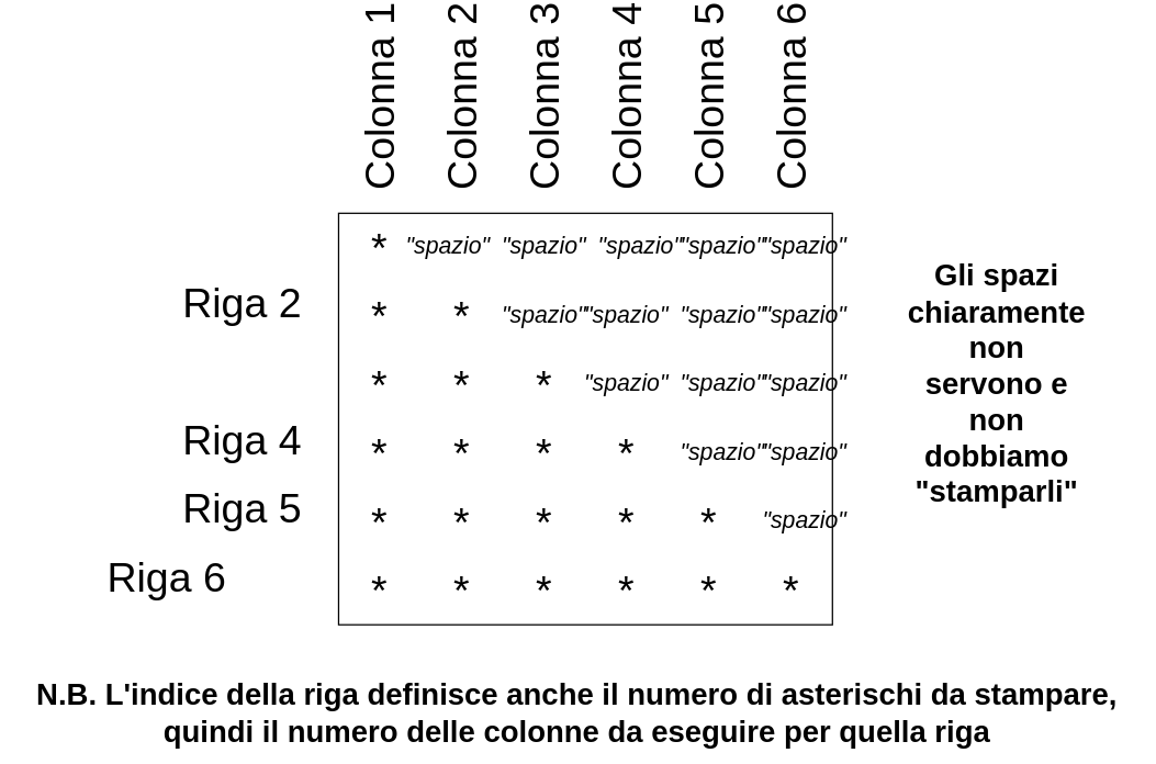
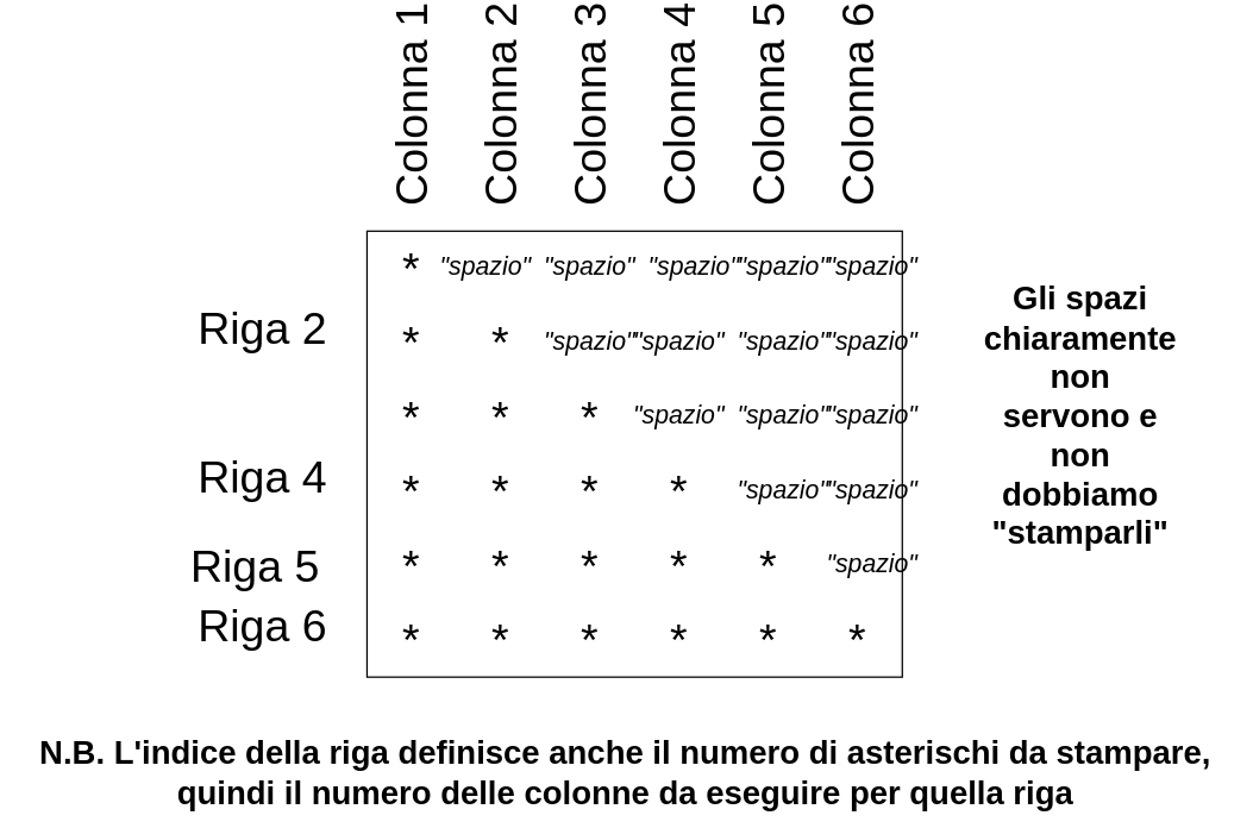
  <mxCell id="0" />
  <mxCell id="1" parent="0" />
  <mxCell id="2" value="" style="rounded=0;whiteSpace=wrap;html=1;" vertex="1" parent="1"><mxGeometry x="246" y="120" width="360" height="300" as="geometry" /></mxCell>
  <mxCell id="3" value="*" style="text;html=1;strokeColor=none;fillColor=none;align=center;verticalAlign=middle;whiteSpace=wrap;rounded=0;fontSize=30;" vertex="1" parent="1"><mxGeometry x="246" y="120" width="60" height="50" as="geometry" /></mxCell>
  <mxCell id="4" value="*" style="text;html=1;strokeColor=none;fillColor=none;align=center;verticalAlign=middle;whiteSpace=wrap;rounded=0;fontSize=30;" vertex="1" parent="1"><mxGeometry x="246" y="170" width="60" height="50" as="geometry" /></mxCell>
  <mxCell id="5" value="*" style="text;html=1;strokeColor=none;fillColor=none;align=center;verticalAlign=middle;whiteSpace=wrap;rounded=0;fontSize=30;" vertex="1" parent="1"><mxGeometry x="306" y="170" width="60" height="50" as="geometry" /></mxCell>
  <mxCell id="6" value="*" style="text;html=1;strokeColor=none;fillColor=none;align=center;verticalAlign=middle;whiteSpace=wrap;rounded=0;fontSize=30;" vertex="1" parent="1"><mxGeometry x="246" y="220" width="60" height="50" as="geometry" /></mxCell>
  <mxCell id="7" value="*" style="text;html=1;strokeColor=none;fillColor=none;align=center;verticalAlign=middle;whiteSpace=wrap;rounded=0;fontSize=30;" vertex="1" parent="1"><mxGeometry x="306" y="220" width="60" height="50" as="geometry" /></mxCell>
  <mxCell id="8" value="*" style="text;html=1;strokeColor=none;fillColor=none;align=center;verticalAlign=middle;whiteSpace=wrap;rounded=0;fontSize=30;" vertex="1" parent="1"><mxGeometry x="366" y="220" width="60" height="50" as="geometry" /></mxCell>
  <mxCell id="9" value="*" style="text;html=1;strokeColor=none;fillColor=none;align=center;verticalAlign=middle;whiteSpace=wrap;rounded=0;fontSize=30;" vertex="1" parent="1"><mxGeometry x="246" y="270" width="60" height="50" as="geometry" /></mxCell>
  <mxCell id="10" value="*" style="text;html=1;strokeColor=none;fillColor=none;align=center;verticalAlign=middle;whiteSpace=wrap;rounded=0;fontSize=30;" vertex="1" parent="1"><mxGeometry x="306" y="270" width="60" height="50" as="geometry" /></mxCell>
  <mxCell id="11" value="*" style="text;html=1;strokeColor=none;fillColor=none;align=center;verticalAlign=middle;whiteSpace=wrap;rounded=0;fontSize=30;" vertex="1" parent="1"><mxGeometry x="366" y="270" width="60" height="50" as="geometry" /></mxCell>
  <mxCell id="12" value="*" style="text;html=1;strokeColor=none;fillColor=none;align=center;verticalAlign=middle;whiteSpace=wrap;rounded=0;fontSize=30;" vertex="1" parent="1"><mxGeometry x="426" y="270" width="60" height="50" as="geometry" /></mxCell>
  <mxCell id="13" value="*" style="text;html=1;strokeColor=none;fillColor=none;align=center;verticalAlign=middle;whiteSpace=wrap;rounded=0;fontSize=30;" vertex="1" parent="1"><mxGeometry x="486" y="320" width="60" height="50" as="geometry" /></mxCell>
  <mxCell id="14" value="*" style="text;html=1;strokeColor=none;fillColor=none;align=center;verticalAlign=middle;whiteSpace=wrap;rounded=0;fontSize=30;" vertex="1" parent="1"><mxGeometry x="246" y="320" width="60" height="50" as="geometry" /></mxCell>
  <mxCell id="15" value="*" style="text;html=1;strokeColor=none;fillColor=none;align=center;verticalAlign=middle;whiteSpace=wrap;rounded=0;fontSize=30;" vertex="1" parent="1"><mxGeometry x="306" y="320" width="60" height="50" as="geometry" /></mxCell>
  <mxCell id="16" value="*" style="text;html=1;strokeColor=none;fillColor=none;align=center;verticalAlign=middle;whiteSpace=wrap;rounded=0;fontSize=30;" vertex="1" parent="1"><mxGeometry x="366" y="320" width="60" height="50" as="geometry" /></mxCell>
  <mxCell id="17" value="*" style="text;html=1;strokeColor=none;fillColor=none;align=center;verticalAlign=middle;whiteSpace=wrap;rounded=0;fontSize=30;" vertex="1" parent="1"><mxGeometry x="426" y="320" width="60" height="50" as="geometry" /></mxCell>
  <mxCell id="18" value="*" style="text;html=1;strokeColor=none;fillColor=none;align=center;verticalAlign=middle;whiteSpace=wrap;rounded=0;fontSize=30;" vertex="1" parent="1"><mxGeometry x="486" y="370" width="60" height="50" as="geometry" /></mxCell>
  <mxCell id="19" value="*" style="text;html=1;strokeColor=none;fillColor=none;align=center;verticalAlign=middle;whiteSpace=wrap;rounded=0;fontSize=30;" vertex="1" parent="1"><mxGeometry x="246" y="370" width="60" height="50" as="geometry" /></mxCell>
  <mxCell id="20" value="*" style="text;html=1;strokeColor=none;fillColor=none;align=center;verticalAlign=middle;whiteSpace=wrap;rounded=0;fontSize=30;" vertex="1" parent="1"><mxGeometry x="306" y="370" width="60" height="50" as="geometry" /></mxCell>
  <mxCell id="21" value="*" style="text;html=1;strokeColor=none;fillColor=none;align=center;verticalAlign=middle;whiteSpace=wrap;rounded=0;fontSize=30;" vertex="1" parent="1"><mxGeometry x="366" y="370" width="60" height="50" as="geometry" /></mxCell>
  <mxCell id="22" value="*" style="text;html=1;strokeColor=none;fillColor=none;align=center;verticalAlign=middle;whiteSpace=wrap;rounded=0;fontSize=30;" vertex="1" parent="1"><mxGeometry x="426" y="370" width="60" height="50" as="geometry" /></mxCell>
  <mxCell id="23" value="*" style="text;html=1;strokeColor=none;fillColor=none;align=center;verticalAlign=middle;whiteSpace=wrap;rounded=0;fontSize=30;" vertex="1" parent="1"><mxGeometry x="546" y="370" width="60" height="50" as="geometry" /></mxCell>
  <mxCell id="24" value="Riga 2" style="text;html=1;strokeColor=none;fillColor=none;align=center;verticalAlign=middle;whiteSpace=wrap;rounded=0;fontSize=30;" vertex="1" parent="1"><mxGeometry x="126" y="170" width="100" height="30" as="geometry" /></mxCell>
  <mxCell id="25" value="Riga 4" style="text;html=1;strokeColor=none;fillColor=none;align=center;verticalAlign=middle;whiteSpace=wrap;rounded=0;fontSize=30;" vertex="1" parent="1"><mxGeometry x="126" y="270" width="100" height="30" as="geometry" /></mxCell>
- <mxCell id="26" value="Riga 5" style="text;html=1;strokeColor=none;fillColor=none;align=center;verticalAlign=middle;whiteSpace=wrap;rounded=0;fontSize=30;" vertex="1" parent="1"><mxGeometry x="126" y="320" width="100" height="30" as="geometry" /></mxCell>
- <mxCell id="27" value="Riga 6" style="text;html=1;strokeColor=none;fillColor=none;align=center;verticalAlign=middle;whiteSpace=wrap;rounded=0;fontSize=30;" vertex="1" parent="1"><mxGeometry x="71" y="370" width="100" height="30" as="geometry" /></mxCell>
+ <mxCell id="26" value="Riga 5" style="text;html=1;strokeColor=none;fillColor=none;align=center;verticalAlign=middle;whiteSpace=wrap;rounded=0;fontSize=30;" vertex="1" parent="1"><mxGeometry x="121" y="330" width="100" height="30" as="geometry" /></mxCell>
+ <mxCell id="27" value="Riga 6" style="text;html=1;strokeColor=none;fillColor=none;align=center;verticalAlign=middle;whiteSpace=wrap;rounded=0;fontSize=30;" vertex="1" parent="1"><mxGeometry x="126" y="370" width="100" height="30" as="geometry" /></mxCell>
  <mxCell id="28" value="Colonna 1" style="text;html=1;strokeColor=none;fillColor=none;align=center;verticalAlign=middle;whiteSpace=wrap;rounded=0;fontSize=30;rotation=-90;" vertex="1" parent="1"><mxGeometry x="206" y="20" width="140" height="30" as="geometry" /></mxCell>
  <mxCell id="29" value="Colonna 2" style="text;html=1;strokeColor=none;fillColor=none;align=center;verticalAlign=middle;whiteSpace=wrap;rounded=0;fontSize=30;rotation=-90;" vertex="1" parent="1"><mxGeometry x="266" y="20" width="140" height="30" as="geometry" /></mxCell>
  <mxCell id="30" value="Colonna 3" style="text;html=1;strokeColor=none;fillColor=none;align=center;verticalAlign=middle;whiteSpace=wrap;rounded=0;fontSize=30;rotation=-90;" vertex="1" parent="1"><mxGeometry x="326" y="20" width="140" height="30" as="geometry" /></mxCell>
  <mxCell id="31" value="Colonna 4" style="text;html=1;strokeColor=none;fillColor=none;align=center;verticalAlign=middle;whiteSpace=wrap;rounded=0;fontSize=30;rotation=-90;" vertex="1" parent="1"><mxGeometry x="386" y="20" width="140" height="30" as="geometry" /></mxCell>
  <mxCell id="32" value="Colonna 5" style="text;html=1;strokeColor=none;fillColor=none;align=center;verticalAlign=middle;whiteSpace=wrap;rounded=0;fontSize=30;rotation=-90;" vertex="1" parent="1"><mxGeometry x="446" y="20" width="140" height="30" as="geometry" /></mxCell>
  <mxCell id="33" value="Colonna 6" style="text;html=1;strokeColor=none;fillColor=none;align=center;verticalAlign=middle;whiteSpace=wrap;rounded=0;fontSize=30;rotation=-90;" vertex="1" parent="1"><mxGeometry x="506" y="20" width="140" height="30" as="geometry" /></mxCell>
  <mxCell id="34" value="&quot;spazio&quot;" style="text;html=1;strokeColor=none;fillColor=none;align=center;verticalAlign=middle;whiteSpace=wrap;rounded=0;fontSize=17;fontStyle=2" vertex="1" parent="1"><mxGeometry x="296" y="130" width="60" height="30" as="geometry" /></mxCell>
  <mxCell id="35" value="&quot;spazio&quot;" style="text;html=1;strokeColor=none;fillColor=none;align=center;verticalAlign=middle;whiteSpace=wrap;rounded=0;fontSize=17;fontStyle=2" vertex="1" parent="1"><mxGeometry x="366" y="130" width="60" height="30" as="geometry" /></mxCell>
  <mxCell id="36" value="&quot;spazio&quot;" style="text;html=1;strokeColor=none;fillColor=none;align=center;verticalAlign=middle;whiteSpace=wrap;rounded=0;fontSize=17;fontStyle=2" vertex="1" parent="1"><mxGeometry x="366" y="180" width="60" height="30" as="geometry" /></mxCell>
  <mxCell id="37" value="&quot;spazio&quot;" style="text;html=1;strokeColor=none;fillColor=none;align=center;verticalAlign=middle;whiteSpace=wrap;rounded=0;fontSize=17;fontStyle=2" vertex="1" parent="1"><mxGeometry x="426" y="180" width="60" height="30" as="geometry" /></mxCell>
  <mxCell id="38" value="&quot;spazio&quot;" style="text;html=1;strokeColor=none;fillColor=none;align=center;verticalAlign=middle;whiteSpace=wrap;rounded=0;fontSize=17;fontStyle=2" vertex="1" parent="1"><mxGeometry x="426" y="230" width="60" height="30" as="geometry" /></mxCell>
  <mxCell id="39" value="&quot;spazio&quot;" style="text;html=1;strokeColor=none;fillColor=none;align=center;verticalAlign=middle;whiteSpace=wrap;rounded=0;fontSize=17;fontStyle=2" vertex="1" parent="1"><mxGeometry x="436" y="130" width="60" height="30" as="geometry" /></mxCell>
  <mxCell id="40" value="&quot;spazio&quot;" style="text;html=1;strokeColor=none;fillColor=none;align=center;verticalAlign=middle;whiteSpace=wrap;rounded=0;fontSize=17;fontStyle=2" vertex="1" parent="1"><mxGeometry x="496" y="130" width="60" height="30" as="geometry" /></mxCell>
  <mxCell id="41" value="&quot;spazio&quot;" style="text;html=1;strokeColor=none;fillColor=none;align=center;verticalAlign=middle;whiteSpace=wrap;rounded=0;fontSize=17;fontStyle=2" vertex="1" parent="1"><mxGeometry x="556" y="130" width="60" height="30" as="geometry" /></mxCell>
  <mxCell id="42" value="&quot;spazio&quot;" style="text;html=1;strokeColor=none;fillColor=none;align=center;verticalAlign=middle;whiteSpace=wrap;rounded=0;fontSize=17;fontStyle=2" vertex="1" parent="1"><mxGeometry x="496" y="180" width="60" height="30" as="geometry" /></mxCell>
  <mxCell id="43" value="&quot;spazio&quot;" style="text;html=1;strokeColor=none;fillColor=none;align=center;verticalAlign=middle;whiteSpace=wrap;rounded=0;fontSize=17;fontStyle=2" vertex="1" parent="1"><mxGeometry x="556" y="180" width="60" height="30" as="geometry" /></mxCell>
  <mxCell id="44" value="&quot;spazio&quot;" style="text;html=1;strokeColor=none;fillColor=none;align=center;verticalAlign=middle;whiteSpace=wrap;rounded=0;fontSize=17;fontStyle=2" vertex="1" parent="1"><mxGeometry x="496" y="230" width="60" height="30" as="geometry" /></mxCell>
  <mxCell id="45" value="&quot;spazio&quot;" style="text;html=1;strokeColor=none;fillColor=none;align=center;verticalAlign=middle;whiteSpace=wrap;rounded=0;fontSize=17;fontStyle=2" vertex="1" parent="1"><mxGeometry x="496" y="280" width="60" height="30" as="geometry" /></mxCell>
  <mxCell id="46" value="&quot;spazio&quot;" style="text;html=1;strokeColor=none;fillColor=none;align=center;verticalAlign=middle;whiteSpace=wrap;rounded=0;fontSize=17;fontStyle=2" vertex="1" parent="1"><mxGeometry x="556" y="330" width="60" height="30" as="geometry" /></mxCell>
  <mxCell id="47" value="&quot;spazio&quot;" style="text;html=1;strokeColor=none;fillColor=none;align=center;verticalAlign=middle;whiteSpace=wrap;rounded=0;fontSize=17;fontStyle=2" vertex="1" parent="1"><mxGeometry x="556" y="230" width="60" height="30" as="geometry" /></mxCell>
  <mxCell id="48" value="&quot;spazio&quot;" style="text;html=1;strokeColor=none;fillColor=none;align=center;verticalAlign=middle;whiteSpace=wrap;rounded=0;fontSize=17;fontStyle=2" vertex="1" parent="1"><mxGeometry x="556" y="280" width="60" height="30" as="geometry" /></mxCell>
  <mxCell id="49" value="Gli spazi chiaramente non servono e non dobbiamo &quot;stamparli&quot;" style="text;html=1;strokeColor=none;fillColor=none;align=center;verticalAlign=middle;whiteSpace=wrap;rounded=0;labelBorderColor=none;fontSize=22;fontStyle=1" vertex="1" parent="1"><mxGeometry x="696" y="230" width="60" height="30" as="geometry" /></mxCell>
  <mxCell id="50" value="N.B. L'indice della riga definisce anche il numero di asterischi da stampare, quindi il numero delle colonne da eseguire per quella riga" style="text;html=1;strokeColor=none;fillColor=none;align=center;verticalAlign=middle;whiteSpace=wrap;rounded=0;labelBorderColor=none;fontSize=22;fontStyle=1" vertex="1" parent="1"><mxGeometry x="20" y="470" width="800" height="30" as="geometry" /></mxCell>
